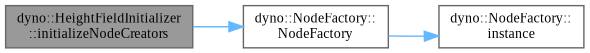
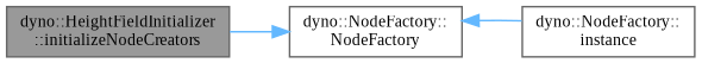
  digraph {
    fontname="Liberation Serif"
    rankdir=LR
    node [color=grey40 fillcolor=white fontname="Liberation Serif" fontsize=10 shape=box style=filled]
    edge [color=steelblue1 fontname="Liberation Serif" fontsize=10 labelfontname=Helvetica labelfontsize=10 style=solid]
    n1 [color=gray40 fillcolor=grey60 fontcolor=black height=0.2 label="dyno::HeightFieldInitializer\l::initializeNodeCreators" width=0.4]
    n2 [height=0.2 label="dyno::NodeFactory::\lNodeFactory" width=0.4]
    n3 [height=0.2 label="dyno::NodeFactory::\linstance" width=0.4]
    n1 -> n2
-   n2 -> n3
+   n3 -> n2
  }
